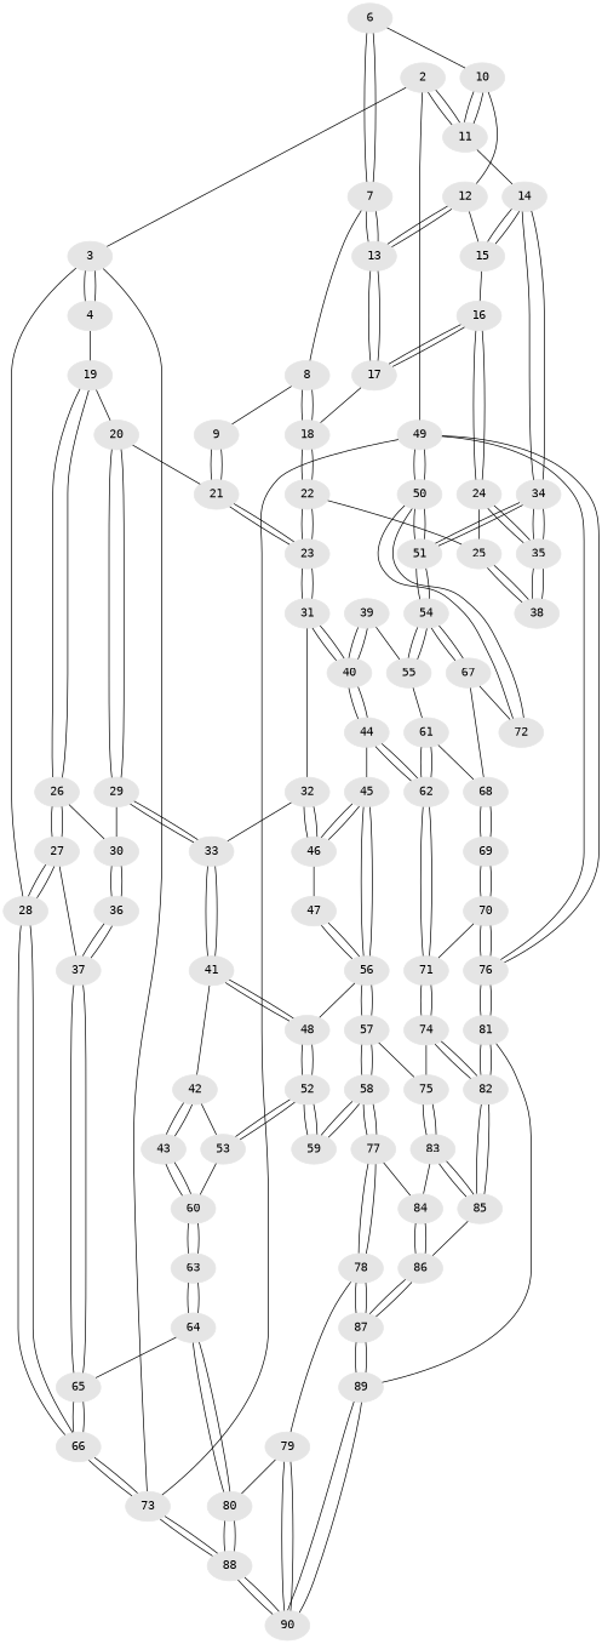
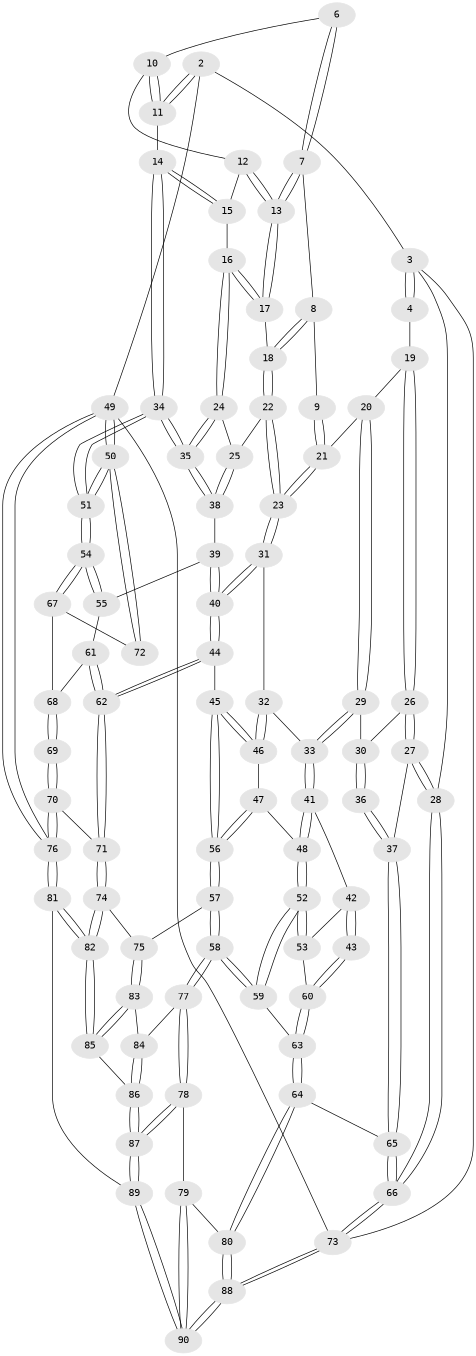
  graph {
    fontname="DejaVu Sans Mono"
    node [color=gray90 fontname="DejaVu Sans Mono" style=filled]
    edge [fontname="DejaVu Sans Mono"]
    2
    3
    11
    49
    6
    7
    10
    4
    28
    73
    14
    50
    76
    19
    66
    88
    20
    26
    9
    21
    8
    13
    12
    18
    17
    22
    23
    15
    34
    16
    35
    51
    24
    25
    29
    27
    30
    33
    31
    38
    32
    40
    39
    37
    36
    65
    41
    46
    44
    47
    42
    48
    54
    43
    60
    55
    61
    45
    62
    53
    52
    63
    56
    71
    57
    59
    72
    81
    67
    68
    58
    75
    77
    83
    78
    84
    64
    69
    74
    80
    70
    82
    90
    85
    89
    79
    87
    86
    2 -- 3
    2 -- 11
    2 -- 11
    2 -- 49
    3 -- 4
    3 -- 4
    3 -- 28
    3 -- 73
    11 -- 14
    49 -- 73
    49 -- 50
    49 -- 50
    49 -- 76
    49 -- 76
    6 -- 7
    6 -- 7
    6 -- 10
    7 -- 8
    7 -- 13
    7 -- 13
    10 -- 11
    10 -- 11
    10 -- 12
    4 -- 19
    28 -- 66
    28 -- 66
    73 -- 88
    73 -- 88
    14 -- 15
    14 -- 15
    14 -- 34
    14 -- 34
    50 -- 51
    50 -- 51
    50 -- 72
    50 -- 72
    76 -- 81
    76 -- 81
    19 -- 20
    19 -- 26
    19 -- 26
    66 -- 73
    66 -- 73
    88 -- 90
    88 -- 90
    20 -- 21
    20 -- 29
    20 -- 29
    26 -- 27
    26 -- 27
    26 -- 30
    9 -- 21
    9 -- 21
    21 -- 23
    21 -- 23
    8 -- 9
    8 -- 18
    8 -- 18
    13 -- 17
    13 -- 17
    12 -- 13
    12 -- 13
    12 -- 15
    18 -- 22
    18 -- 22
    17 -- 18
    22 -- 23
    22 -- 23
    22 -- 25
    23 -- 31
    23 -- 31
    15 -- 16
    34 -- 35
    34 -- 35
    34 -- 51
    34 -- 51
    16 -- 17
    16 -- 17
    16 -- 24
    16 -- 24
    35 -- 38
    35 -- 38
    51 -- 54
    51 -- 54
    24 -- 35
    24 -- 35
    24 -- 25
    25 -- 38
    25 -- 38
    29 -- 30
    29 -- 33
    29 -- 33
    27 -- 28
    27 -- 28
    27 -- 37
    30 -- 36
    30 -- 36
    33 -- 41
    33 -- 41
    31 -- 32
    31 -- 40
    31 -- 40
+   38 -- 39
    32 -- 33
    32 -- 46
    32 -- 46
    40 -- 44
    40 -- 44
    39 -- 40
    39 -- 40
    39 -- 55
    37 -- 65
    37 -- 65
    36 -- 37
    36 -- 37
    65 -- 66
    65 -- 66
    41 -- 42
    41 -- 48
    41 -- 48
    46 -- 47
    44 -- 45
    44 -- 62
    44 -- 62
-   56 -- 48
+   47 -- 48
    47 -- 56
    47 -- 56
    42 -- 43
    42 -- 43
    42 -- 53
    48 -- 52
    48 -- 52
    54 -- 55
    54 -- 55
    54 -- 67
    54 -- 67
    43 -- 60
    43 -- 60
    60 -- 63
    60 -- 63
    55 -- 61
    61 -- 62
    61 -- 62
    61 -- 68
    45 -- 46
    45 -- 46
    45 -- 56
    45 -- 56
    62 -- 71
    62 -- 71
    53 -- 60
    52 -- 53
    52 -- 53
    52 -- 59
    52 -- 59
    63 -- 64
    63 -- 64
    56 -- 57
    56 -- 57
    71 -- 74
    71 -- 74
    57 -- 58
    57 -- 58
    57 -- 75
+   59 -- 63
    81 -- 82
    81 -- 82
    81 -- 89
    67 -- 72
    67 -- 68
    68 -- 69
    68 -- 69
    58 -- 59
    58 -- 59
    58 -- 77
    58 -- 77
    75 -- 83
    75 -- 83
    77 -- 78
    77 -- 78
    77 -- 84
    83 -- 84
    83 -- 85
    83 -- 85
    78 -- 79
    78 -- 87
    78 -- 87
    84 -- 86
    84 -- 86
    64 -- 65
    64 -- 80
    64 -- 80
    69 -- 70
    69 -- 70
    74 -- 75
    74 -- 82
    74 -- 82
    80 -- 88
    80 -- 88
    70 -- 76
    70 -- 76
    70 -- 71
    82 -- 85
    82 -- 85
    85 -- 86
    89 -- 90
    89 -- 90
    79 -- 80
    79 -- 90
    79 -- 90
    87 -- 89
    87 -- 89
    86 -- 87
    86 -- 87
  }
